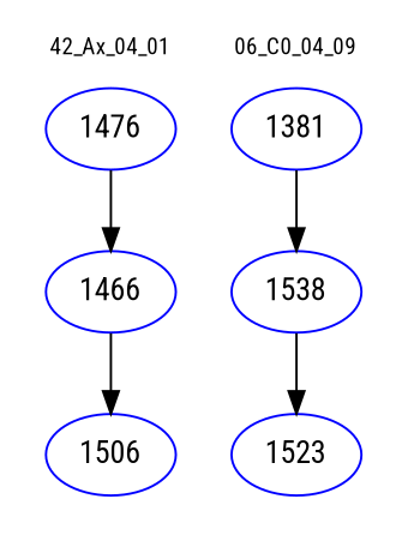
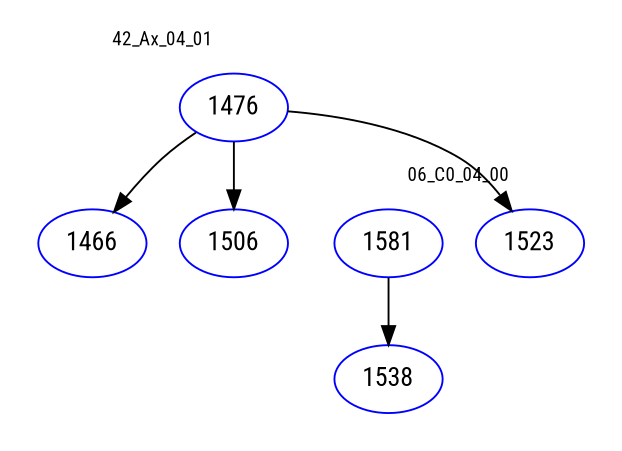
  digraph {
    fontname="Roboto Condensed"
    node [color=blue fontname="Roboto Condensed"]
    edge [color=black fontname="Roboto Condensed"]
    n1 [label=1476]
    n2 [label=1466]
    n3 [label=1506]
    n4 [label=1538]
    n5 [label=1523]
-   n6 [label=1381]
+   n6 [label=1581]
    subgraph cluster_1 {
      color=white
      fontsize=10
      label="42_Ax_04_01"
      n1
      n2
      n3
    }
    subgraph cluster_2 {
      color=white
      fontsize=10
-     label="06_C0_04_09"
+     label="06_C0_04_00"
      n4
      n5
      n6
    }
    n1 -> n2
-   n2 -> n3
-   n4 -> n5
+   n1 -> n3
+   n1 -> n5
    n6 -> n4
  }
